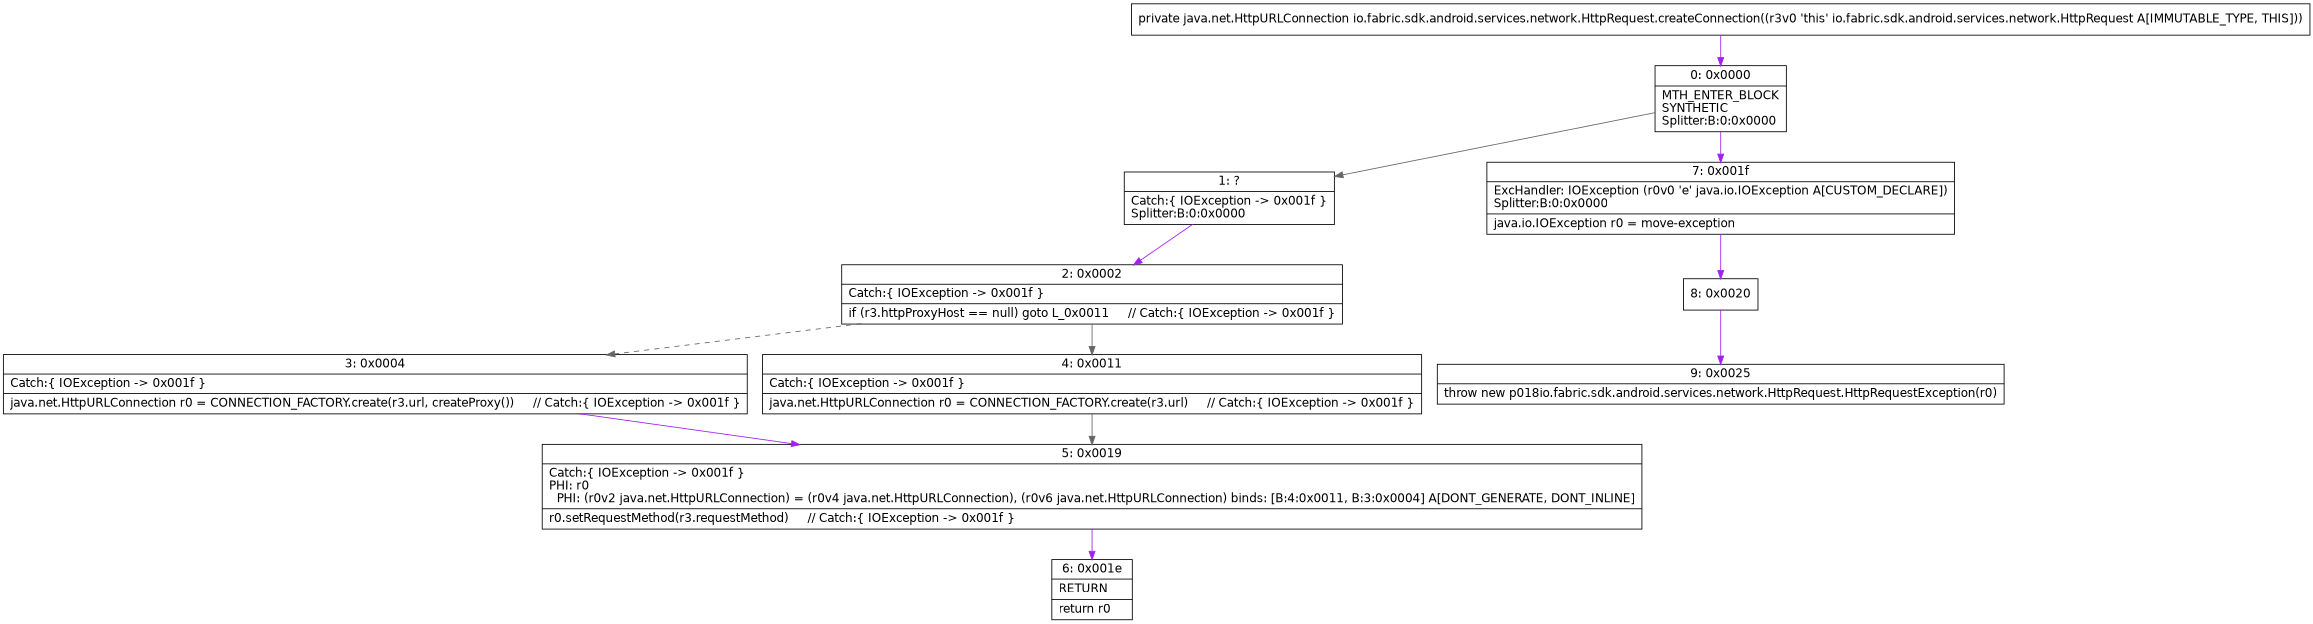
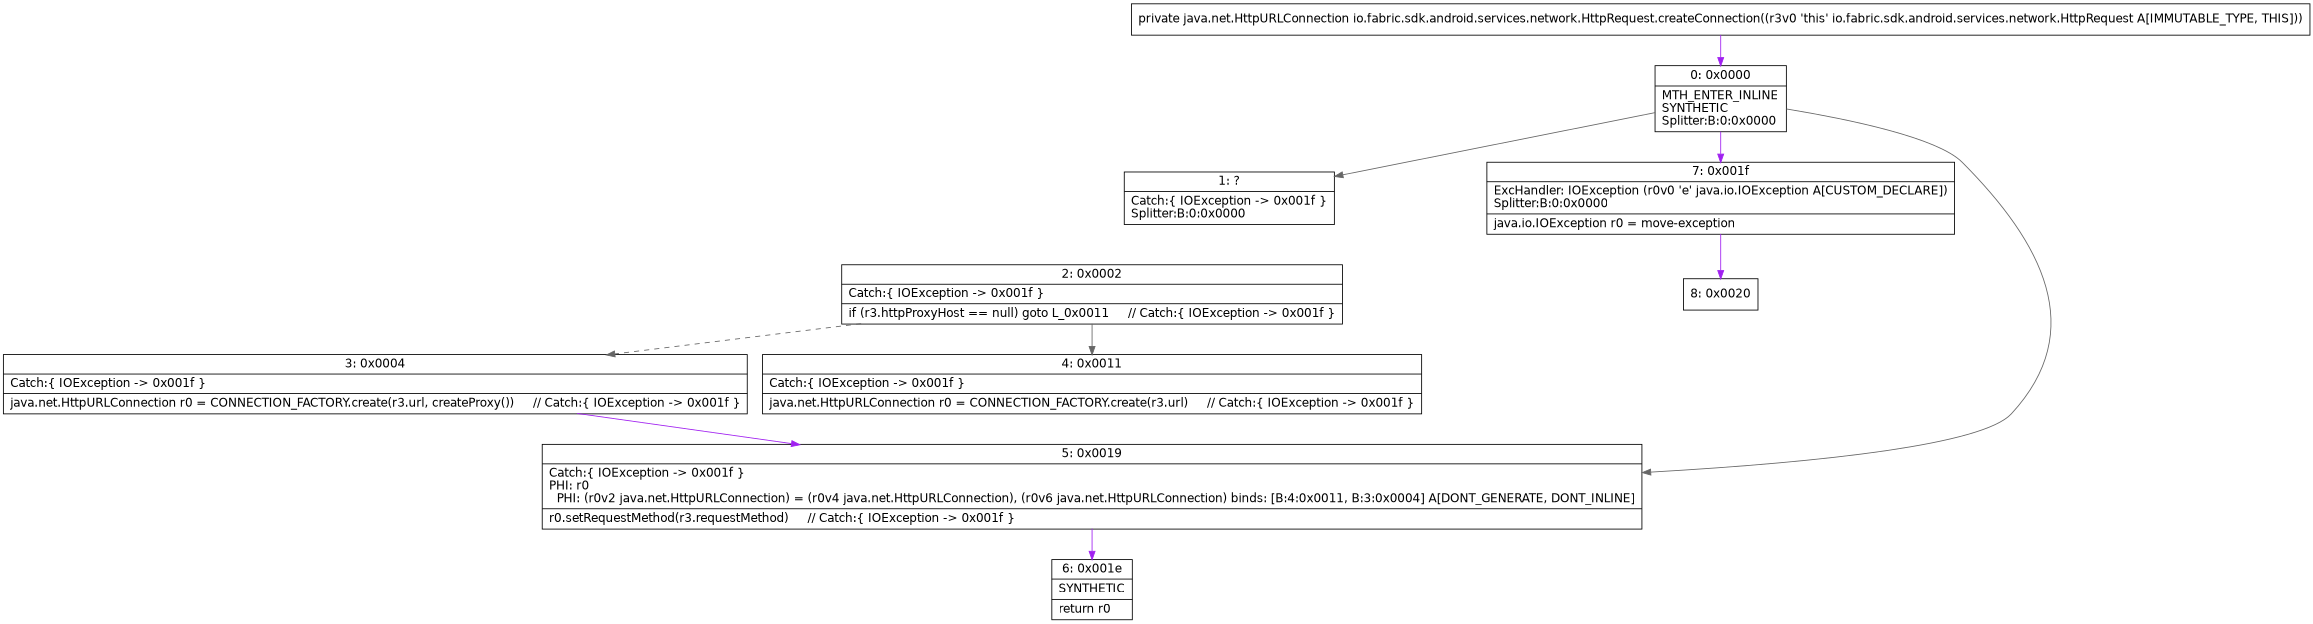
  digraph {
    fontname="DejaVu Sans"
    node [fontname="DejaVu Sans" shape=record]
    edge [color=purple fontname="DejaVu Sans"]
-   n1 [label="{0\:\ 0x0000|MTH_ENTER_BLOCK\lSYNTHETIC\lSplitter:B:0:0x0000\l}"]
+   n1 [label="{0\:\ 0x0000|MTH_ENTER_INLINE\lSYNTHETIC\lSplitter:B:0:0x0000\l}"]
    n2 [label="{1\:\ ?|Catch:\{ IOException \-\> 0x001f \}\lSplitter:B:0:0x0000\l}"]
    n3 [label="{7\:\ 0x001f|ExcHandler: IOException (r0v0 'e' java.io.IOException A[CUSTOM_DECLARE])\lSplitter:B:0:0x0000\l|java.io.IOException r0 = move\-exception\l}"]
    n4 [label="{2\:\ 0x0002|Catch:\{ IOException \-\> 0x001f \}\l|if (r3.httpProxyHost == null) goto L_0x0011     \/\/ Catch:\{ IOException \-\> 0x001f \}\l}"]
    n5 [label="{8\:\ 0x0020}"]
    n6 [label="{3\:\ 0x0004|Catch:\{ IOException \-\> 0x001f \}\l|java.net.HttpURLConnection r0 = CONNECTION_FACTORY.create(r3.url, createProxy())     \/\/ Catch:\{ IOException \-\> 0x001f \}\l}"]
    n7 [label="{4\:\ 0x0011|Catch:\{ IOException \-\> 0x001f \}\l|java.net.HttpURLConnection r0 = CONNECTION_FACTORY.create(r3.url)     \/\/ Catch:\{ IOException \-\> 0x001f \}\l}"]
    n8 [label="{5\:\ 0x0019|Catch:\{ IOException \-\> 0x001f \}\lPHI: r0 \l  PHI: (r0v2 java.net.HttpURLConnection) = (r0v4 java.net.HttpURLConnection), (r0v6 java.net.HttpURLConnection) binds: [B:4:0x0011, B:3:0x0004] A[DONT_GENERATE, DONT_INLINE]\l|r0.setRequestMethod(r3.requestMethod)     \/\/ Catch:\{ IOException \-\> 0x001f \}\l}"]
-   n9 [label="{6\:\ 0x001e|RETURN\l|return r0\l}"]
-   n10 [label="{9\:\ 0x0025|throw new p018io.fabric.sdk.android.services.network.HttpRequest.HttpRequestException(r0)\l}"]
+   n9 [label="{6\:\ 0x001e|SYNTHETIC\l|return r0\l}"]
    n11 [label="{private java.net.HttpURLConnection io.fabric.sdk.android.services.network.HttpRequest.createConnection((r3v0 'this' io.fabric.sdk.android.services.network.HttpRequest A[IMMUTABLE_TYPE, THIS])) }"]
    n1 -> n2 [color=gray40]
    n1 -> n3
-   n2 -> n4
    n3 -> n5
    n4 -> n6 [color=gray40 style=dashed]
    n4 -> n7 [color=gray40]
-   n5 -> n10
    n6 -> n8
-   n7 -> n8 [color=gray40]
+   n1 -> n8 [color=gray40]
    n8 -> n9
    n11 -> n1
  }
